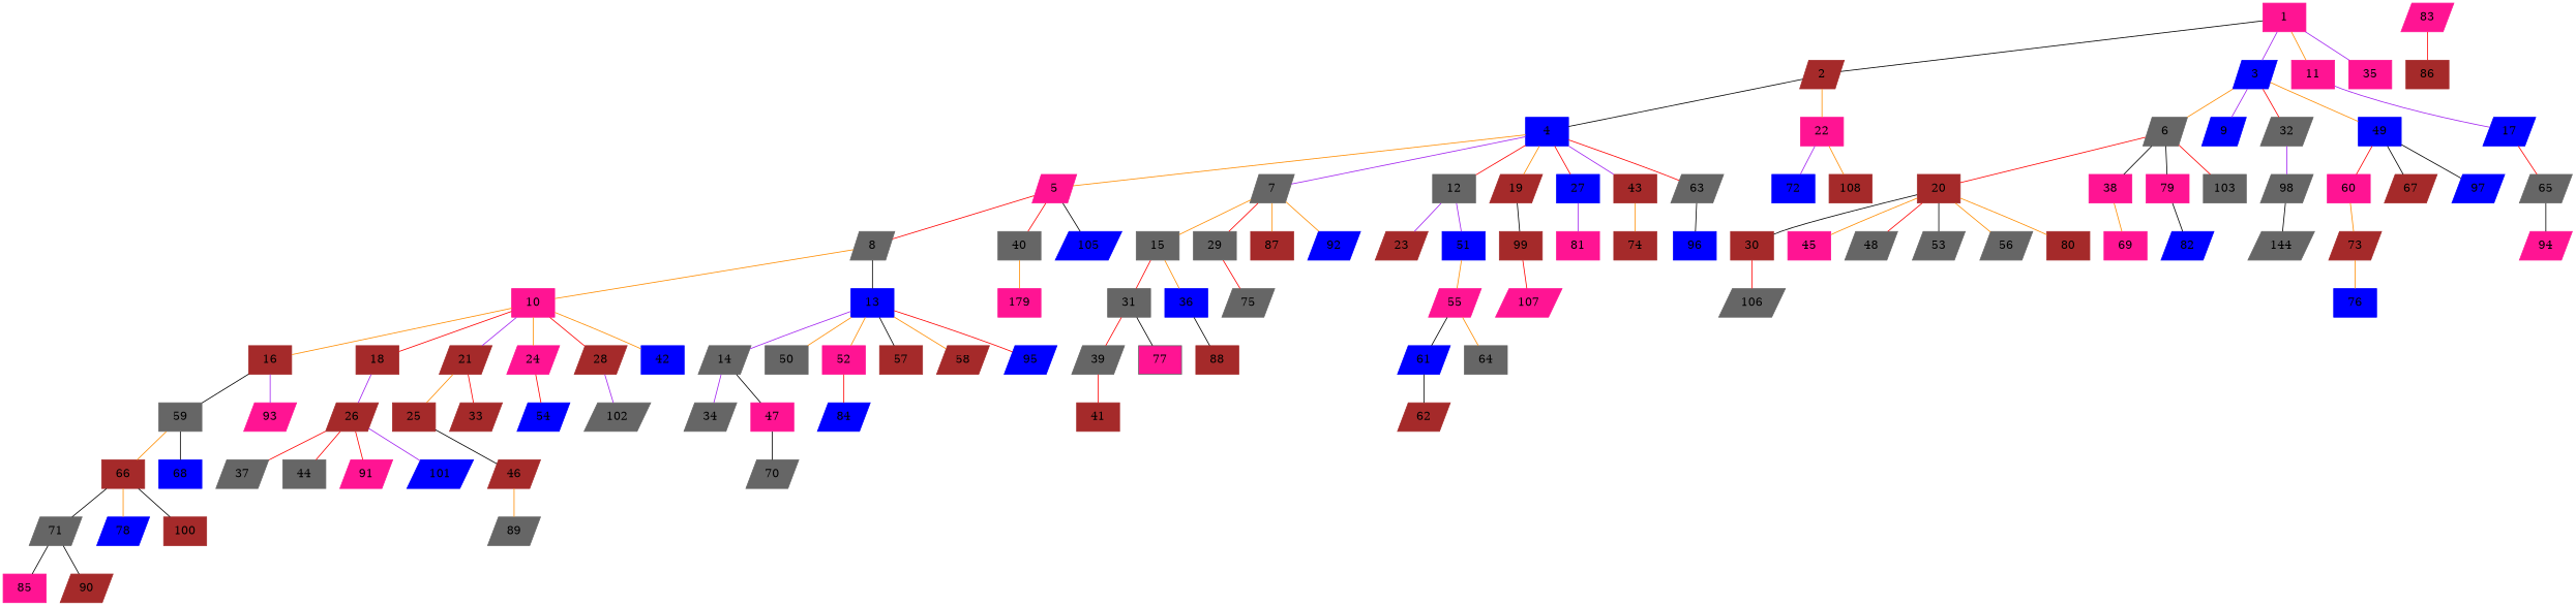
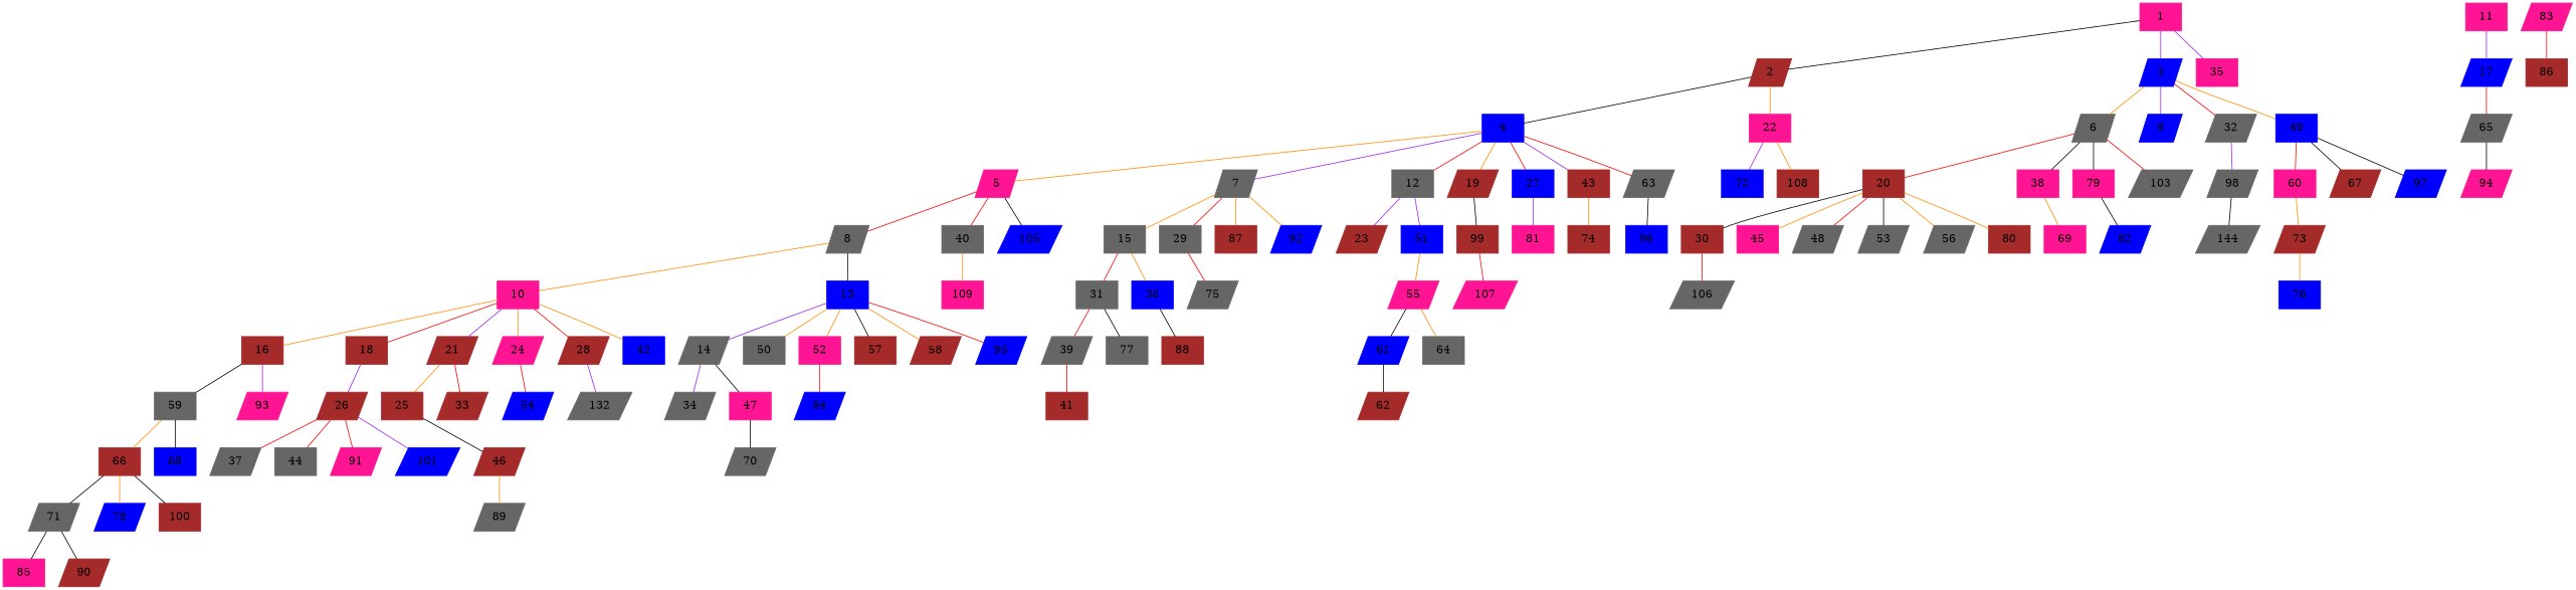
  graph {
    node [color=gray40 shape=parallelogram style=filled]
    edge [color=darkorange]
    1 [color=deeppink shape=box]
    2 [color=brown]
    3 [color=blue]
    11 [color=deeppink shape=box]
    35 [color=deeppink shape=box]
    4 [color=blue shape=box]
    22 [color=deeppink shape=box]
    6
    9 [color=blue]
    32
    49 [color=blue shape=box]
    17 [color=blue]
    5 [color=deeppink]
    7
    12 [shape=box]
    19 [color=brown]
    27 [color=blue shape=box]
    43 [color=brown shape=box]
    63
    72 [color=blue shape=box]
    108 [color=brown shape=box]
    20 [color=brown shape=box]
    38 [color=deeppink shape=box]
    79 [color=deeppink shape=box]
-   103 [shape=box]
+   103
    98
    60 [color=deeppink shape=box]
    67 [color=brown]
    97 [color=blue]
    8
    40 [shape=box]
    105 [color=blue]
    15 [shape=box]
    29 [shape=box]
    87 [color=brown shape=box]
    92 [color=blue]
    23 [color=brown]
    51 [color=blue shape=box]
    99 [color=brown shape=box]
    81 [color=deeppink shape=box]
    74 [color=brown shape=box]
    96 [color=blue shape=box]
    10 [color=deeppink shape=box]
    13 [color=blue shape=box]
-   109 [color=deeppink shape=box label=179]
+   109 [color=deeppink shape=box]
    30 [color=brown shape=box]
    45 [color=deeppink shape=box]
    48
    53
    56
    80 [color=brown shape=box]
    69 [color=deeppink shape=box]
    82 [color=blue]
    31 [shape=box]
    36 [color=blue shape=box]
    75
    39
-   77 [shape=box fillcolor=deeppink]
+   77 [shape=box]
    16 [color=brown shape=box]
    18 [color=brown shape=box]
    21 [color=brown]
    24 [color=deeppink]
    28 [color=brown]
    42 [color=blue shape=box]
    14
    50 [shape=box]
    52 [color=deeppink shape=box]
    57 [color=brown shape=box]
    58 [color=brown]
    95 [color=blue]
    59 [shape=box]
    93 [color=deeppink]
    26 [color=brown]
    25 [color=brown shape=box]
    33 [color=brown]
    54 [color=blue]
-   102
+   102 [label=132]
    65
    55 [color=deeppink]
    34
    47 [color=deeppink shape=box]
    84 [color=blue]
    70
    88 [color=brown shape=box]
    66 [color=brown shape=box]
    68 [color=blue shape=box]
    94 [color=deeppink]
    37
    44 [shape=box]
    91 [color=deeppink]
    101 [color=blue]
    107 [color=deeppink]
    106
    46 [color=brown]
    89
    41 [color=brown shape=box]
    n97 [label=144]
    83 [color=deeppink]
    86 [color=brown shape=box]
    73 [color=brown]
    61 [color=blue]
    64 [shape=box]
    62 [color=brown]
    71
    78 [color=blue]
    100 [color=brown shape=box]
    76 [color=blue shape=box]
    85 [color=deeppink shape=box]
    90 [color=brown]
    1 -- 2 [color=black]
    1 -- 3 [color=purple]
-   1 -- 11
    1 -- 35 [color=purple]
    2 -- 4 [color=black]
    2 -- 22
    3 -- 6
    3 -- 9 [color=purple]
    3 -- 32 [color=red]
    3 -- 49
    11 -- 17 [color=purple]
    4 -- 5
    4 -- 7 [color=purple]
    4 -- 12 [color=red]
    4 -- 19
    4 -- 27 [color=red]
    4 -- 43 [color=purple]
    4 -- 63 [color=red]
    22 -- 72 [color=purple]
    22 -- 108
    6 -- 20 [color=red]
    6 -- 38 [color=black]
    6 -- 79 [color=black]
    6 -- 103 [color=red]
    32 -- 98 [color=purple]
    49 -- 60 [color=red]
    49 -- 67 [color=black]
    49 -- 97 [color=black]
    17 -- 65 [color=red]
    5 -- 8 [color=red]
    5 -- 40 [color=red]
    5 -- 105 [color=black]
    7 -- 15
    7 -- 29 [color=red]
    7 -- 87
    7 -- 92
    12 -- 23 [color=purple]
    12 -- 51 [color=purple]
    19 -- 99 [color=black]
    27 -- 81 [color=purple]
    43 -- 74
    63 -- 96 [color=black]
    20 -- 30 [color=black]
    20 -- 45
    20 -- 48 [color=red]
    20 -- 53 [color=black]
    20 -- 56
    20 -- 80
    38 -- 69
    79 -- 82 [color=black]
    98 -- n97 [color=black]
    60 -- 73
    8 -- 10
    8 -- 13 [color=black]
    40 -- 109
    15 -- 31 [color=red]
    15 -- 36
    29 -- 75 [color=red]
    51 -- 55
    99 -- 107 [color=red]
    10 -- 16
    10 -- 18 [color=red]
    10 -- 21 [color=purple]
    10 -- 24
    10 -- 28 [color=red]
    10 -- 42
    13 -- 14 [color=purple]
    13 -- 50
    13 -- 52
    13 -- 57 [color=black]
    13 -- 58
    13 -- 95 [color=red]
    30 -- 106 [color=red]
    31 -- 39 [color=red]
    31 -- 77 [color=black]
    36 -- 88 [color=black]
    39 -- 41 [color=red]
    16 -- 59 [color=black]
    16 -- 93 [color=purple]
    18 -- 26 [color=purple]
    21 -- 25
    21 -- 33 [color=red]
    24 -- 54 [color=red]
    28 -- 102 [color=purple]
    14 -- 34 [color=purple]
    14 -- 47 [color=black]
    52 -- 84 [color=red]
    59 -- 66
    59 -- 68 [color=black]
    26 -- 37 [color=red]
    26 -- 44 [color=red]
    26 -- 91 [color=red]
    26 -- 101 [color=purple]
    25 -- 46 [color=black]
    65 -- 94 [color=black]
    55 -- 61 [color=black]
    55 -- 64
    47 -- 70 [color=black]
    66 -- 71 [color=black]
    66 -- 78
    66 -- 100 [color=black]
    46 -- 89
    83 -- 86 [color=red]
    73 -- 76
    61 -- 62 [color=black]
    71 -- 85 [color=black]
    71 -- 90 [color=black]
  }
